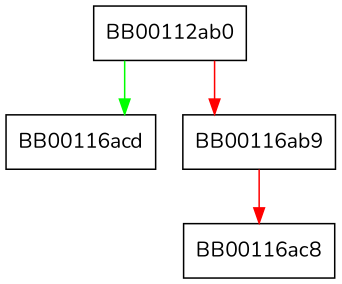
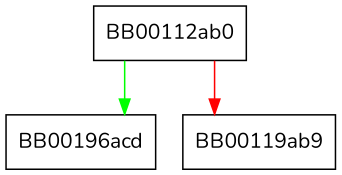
  digraph {
    fontname=Nunito
    splines=ortho
    node [fontname=Nunito shape=box]
    edge [color=red fontname=Nunito]
    n1 [label=BB00112ab0]
-   BB00116acd
-   BB00116ab9
-   BB00116ac8
+   BB00116acd [label=BB00196acd]
+   BB00116ab9 [label=BB00119ab9]
    n1 -> BB00116acd [color=green]
    n1 -> BB00116ab9
-   BB00116ab9 -> BB00116ac8
  }
